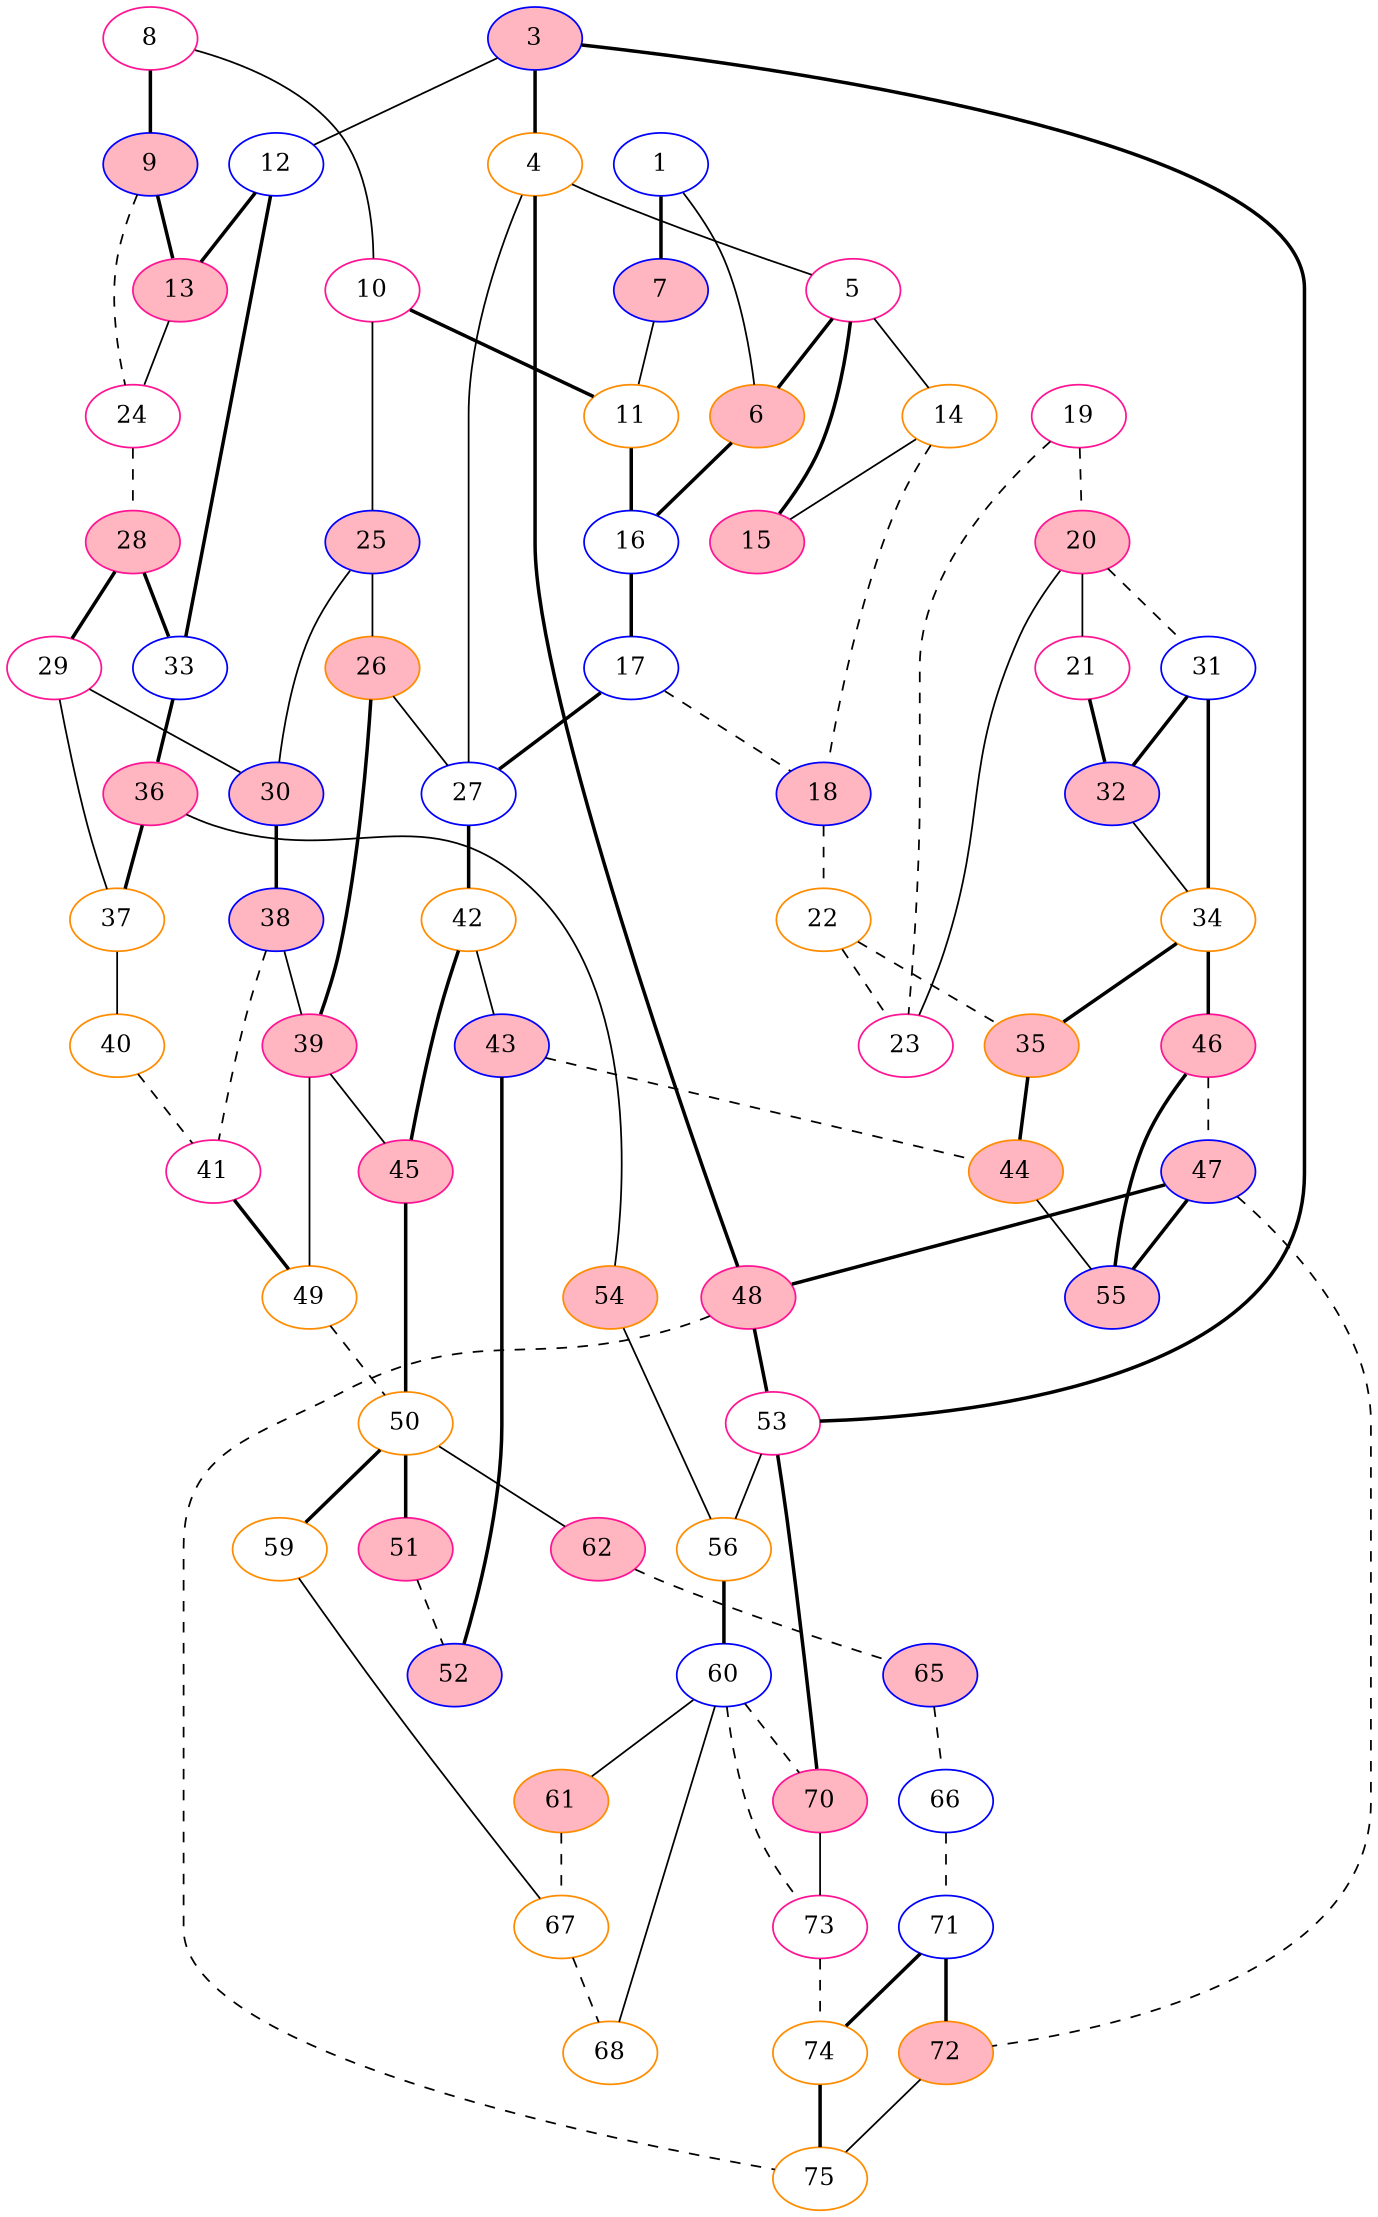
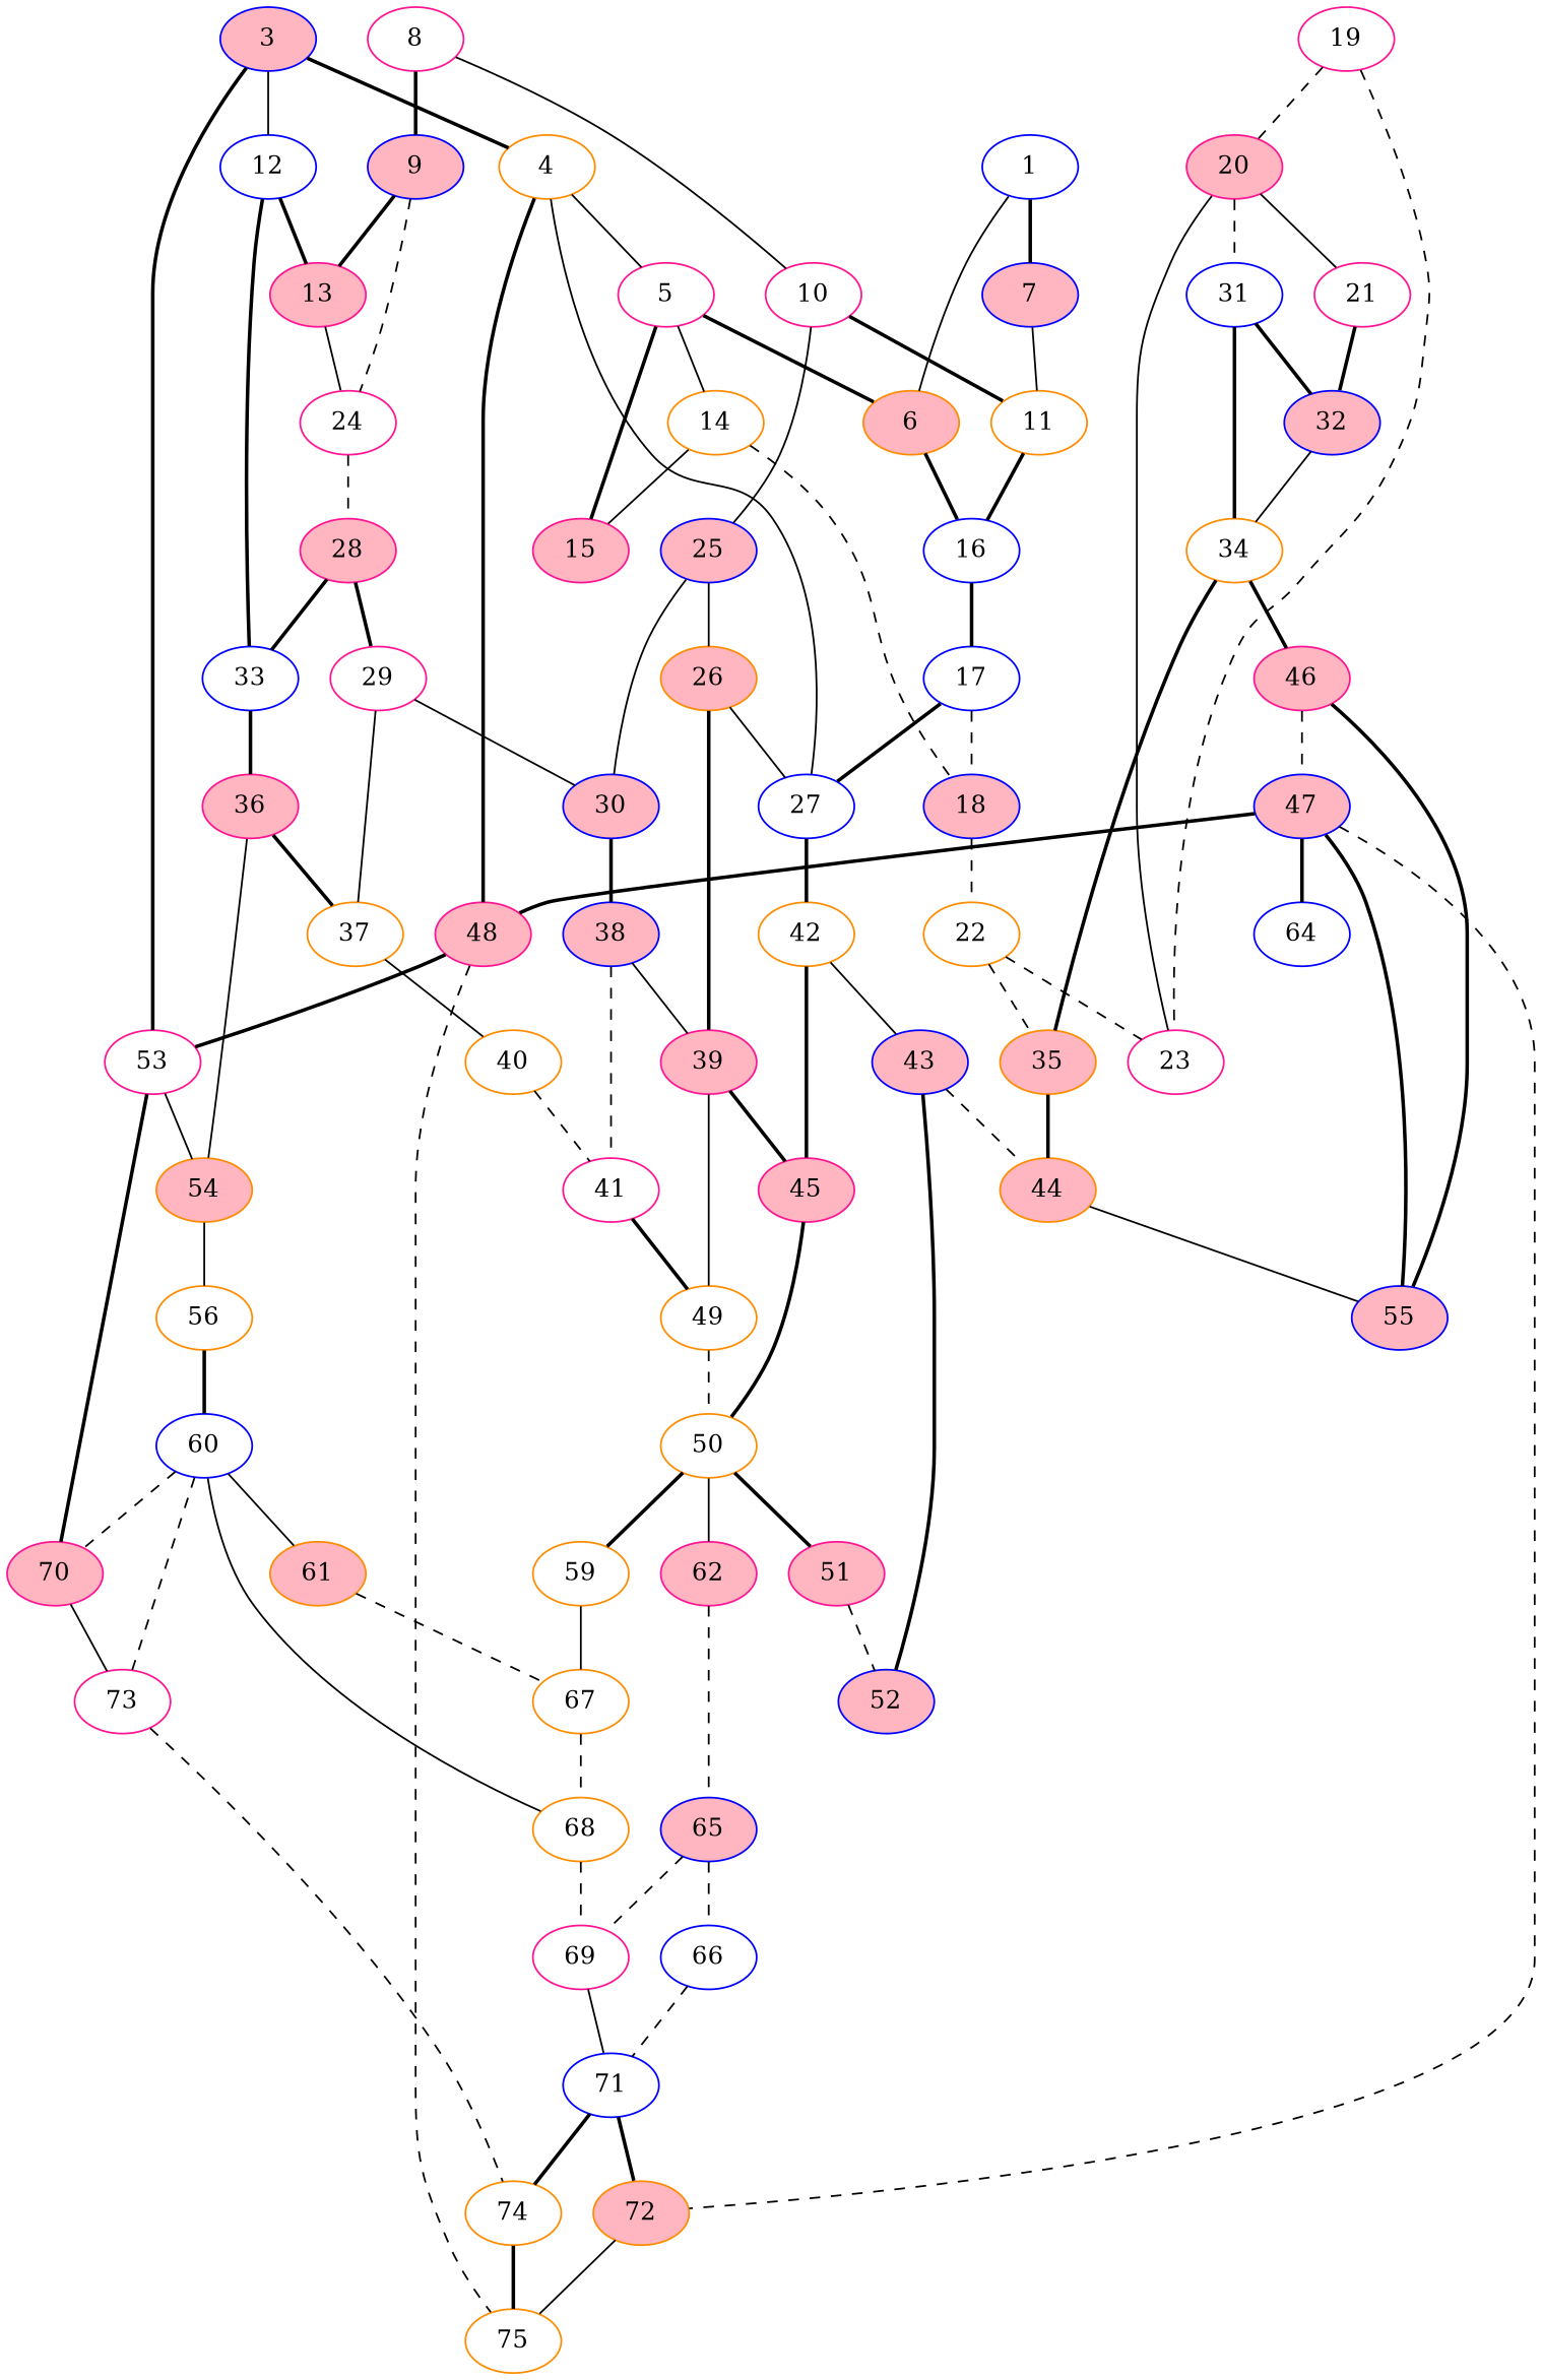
  graph {
    node [color=blue fillcolor=white style=filled]
    edge [style=bold weight=1.0]
    1
    6 [color=darkorange fillcolor=lightpink]
    7 [fillcolor=lightpink]
    16
    11 [color=darkorange]
    3 [fillcolor=lightpink]
    4 [color=darkorange]
    12
    53 [color=deeppink]
    9 [fillcolor=lightpink]
    8 [color=deeppink]
    10 [color=deeppink]
    5 [color=deeppink]
    48 [color=deeppink fillcolor=lightpink]
    27
    13 [color=deeppink fillcolor=lightpink]
    33
    54 [color=darkorange fillcolor=lightpink]
    70 [color=deeppink fillcolor=lightpink]
    14 [color=darkorange]
    15 [color=deeppink fillcolor=lightpink]
    32 [fillcolor=lightpink]
    21 [color=deeppink]
    75 [color=darkorange]
    18 [fillcolor=lightpink]
    17
    24 [color=deeppink]
    25 [fillcolor=lightpink]
    28 [color=deeppink fillcolor=lightpink]
    26 [color=darkorange fillcolor=lightpink]
    30 [fillcolor=lightpink]
    36 [color=deeppink fillcolor=lightpink]
    22 [color=darkorange]
    20 [color=deeppink fillcolor=lightpink]
    19 [color=deeppink]
    23 [color=deeppink]
    42 [color=darkorange]
    35 [color=darkorange fillcolor=lightpink]
    31
    34 [color=darkorange]
    44 [color=darkorange fillcolor=lightpink]
    29 [color=deeppink]
    39 [color=deeppink fillcolor=lightpink]
    38 [fillcolor=lightpink]
    45 [color=deeppink fillcolor=lightpink]
    49 [color=darkorange]
    43 [fillcolor=lightpink]
    37 [color=darkorange]
    40 [color=darkorange]
    41 [color=deeppink]
    46 [color=deeppink fillcolor=lightpink]
    55 [fillcolor=lightpink]
    47 [fillcolor=lightpink]
    56 [color=darkorange]
    50 [color=darkorange]
    52 [fillcolor=lightpink]
    51 [color=deeppink fillcolor=lightpink]
    59 [color=darkorange]
    62 [color=deeppink fillcolor=lightpink]
+   64
    72 [color=darkorange fillcolor=lightpink]
    67 [color=darkorange]
    65 [fillcolor=lightpink]
    73 [color=deeppink]
    60
    61 [color=darkorange fillcolor=lightpink]
    68 [color=darkorange]
+   69 [color=deeppink]
    74 [color=darkorange]
    66
    71
    1 -- 6 [style=solid]
    1 -- 7 [weight=2.0]
    6 -- 16
    7 -- 11 [style=solid]
    16 -- 17
    11 -- 16
    3 -- 4
    3 -- 12 [style=solid]
    3 -- 53
    4 -- 5 [style=solid]
    4 -- 48
    4 -- 27 [style=solid]
    12 -- 13
    12 -- 33
-   53 -- 56 [style=solid]
+   53 -- 54 [style=solid]
    53 -- 70
    9 -- 13
    9 -- 24 [style=dashed]
    8 -- 9 [weight=4.0]
    8 -- 10 [style=solid]
    10 -- 11
    10 -- 25 [style=solid]
    5 -- 6
    5 -- 14 [style=solid]
    5 -- 15
    48 -- 53
    48 -- 75 [style=dashed]
    27 -- 42
    13 -- 24 [style=solid]
    33 -- 36
    54 -- 56 [style=solid]
    70 -- 73 [style=solid]
    14 -- 15 [style=solid]
    14 -- 18 [style=dashed]
    32 -- 34 [style=solid]
    21 -- 32
    18 -- 22 [style=dashed]
    17 -- 27
    17 -- 18 [style=dashed]
    24 -- 28 [style=dashed]
    25 -- 26 [style=solid]
    25 -- 30 [style=solid]
    28 -- 33
    28 -- 29
    26 -- 27 [style=solid]
    26 -- 39
    30 -- 38
    36 -- 54 [style=solid]
    36 -- 37
    22 -- 23 [style=dashed]
    22 -- 35 [style=dashed]
    20 -- 21 [style=solid]
    20 -- 23 [style=solid]
    20 -- 31 [style=dashed weight=2.0]
    19 -- 20 [style=dashed]
    19 -- 23 [style=dashed]
    42 -- 45
    42 -- 43 [style=solid]
    35 -- 44
    31 -- 32
    31 -- 34 [weight=3.0]
    34 -- 35
    34 -- 46
    44 -- 55 [style=solid]
    29 -- 30 [style=solid]
    29 -- 37 [style=solid]
-   39 -- 45 [style=solid]
+   39 -- 45
    39 -- 49 [style=solid]
    38 -- 39 [style=solid]
    38 -- 41 [style=dashed]
    45 -- 50
    49 -- 50 [style=dashed]
    43 -- 44 [style=dashed]
    43 -- 52
    37 -- 40 [style=solid]
    40 -- 41 [style=dashed]
    41 -- 49
    46 -- 55
    46 -- 47 [style=dashed]
    47 -- 48
    47 -- 55
+   47 -- 64 [weight=2.0]
    47 -- 72 [style=dashed]
    56 -- 60 [weight=2.0]
    50 -- 51
    50 -- 59
    50 -- 62 [style=solid]
    51 -- 52 [style=dashed]
    59 -- 67 [style=solid]
    62 -- 65 [style=dashed]
    72 -- 75 [style=solid]
    67 -- 68 [style=dashed]
+   65 -- 69 [style=dashed]
    65 -- 66 [style=dashed]
    73 -- 74 [style=dashed]
    60 -- 70 [style=dashed]
    60 -- 73 [style=dashed]
    60 -- 61 [style=solid]
    60 -- 68 [style=solid]
    61 -- 67 [style=dashed]
+   68 -- 69 [style=dashed]
+   69 -- 71 [style=solid]
    74 -- 75
    66 -- 71 [style=dashed]
    71 -- 72
    71 -- 74
  }
